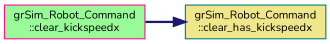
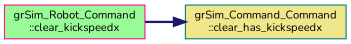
  digraph {
    rankdir=LR
    fontname=Nunito
    node [fontname=Nunito fontsize=10 shape=record style=filled]
    n1 [color=deeppink fillcolor=palegreen fontcolor=black height=0.2 label="grSim_Robot_Command\l::clear_kickspeedx" width=0.4]
-   n2 [color=teal fillcolor=khaki height=0.2 label="grSim_Robot_Command\l::clear_has_kickspeedx" width=0.4]
+   n2 [color=teal fillcolor=khaki height=0.2 label="grSim_Command_Command\l::clear_has_kickspeedx" width=0.4]
    n1 -> n2 [color=midnightblue fontname=Nunito fontsize=10 labelfontname=Helvetica labelfontsize=10 style=bold]
  }
